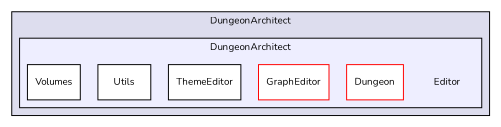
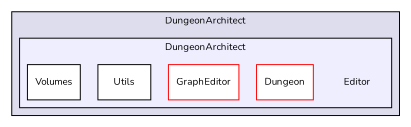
  digraph {
    compound=true
    fontname=Nunito
    node [fontname=Nunito fontsize=10 shape=box color=black fillcolor=white style=filled]
    n1 [label=Editor shape=plaintext color="" fillcolor="" style=""]
    n2 [color=red label=Dungeon]
    n3 [color=red label=GraphEditor]
-   n4 [label=ThemeEditor]
    n5 [label=Utils]
    n6 [label=Volumes]
    subgraph cluster_1 {
      bgcolor="#ddddee"
      fontsize=10
      label=DungeonArchitect
      pencolor=black
      subgraph cluster_2 {
        bgcolor="#eeeeff"
        fontsize=10
        pencolor=black
        n1
        n2
        n3
-       n4
        n5
        n6
      }
    }
  }
